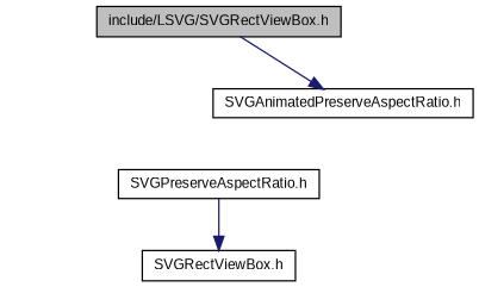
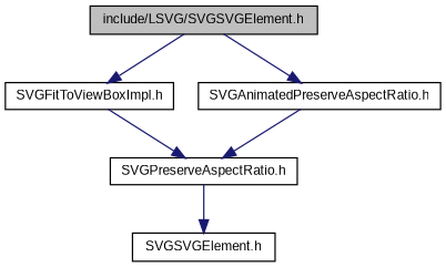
  digraph {
    fontname="Liberation Sans"
    node [color=black fillcolor=white fontname="Liberation Sans" fontsize=10 shape=record style=filled]
    edge [color=midnightblue fontname="Liberation Sans" fontsize=10 labelfontname=Helvetica labelfontsize=10 style=solid]
-   n1 [fillcolor=grey75 fontcolor=black height=0.2 label="include/LSVG/SVGRectViewBox.h" width=0.4]
+   n1 [fillcolor=grey75 fontcolor=black height=0.2 label="include/LSVG/SVGSVGElement.h" width=0.4]
+   n2 [height=0.2 label="SVGFitToViewBoxImpl.h" width=0.4]
    n3 [height=0.2 label="SVGAnimatedPreserveAspectRatio.h" width=0.4]
    n4 [height=0.2 label="SVGPreserveAspectRatio.h" width=0.4]
-   n5 [height=0.2 label="SVGRectViewBox.h" width=0.4]
+   n5 [height=0.2 label="SVGSVGElement.h" width=0.4]
+   n1 -> n2
    n1 -> n3
+   n2 -> n4
+   n3 -> n4
    n4 -> n5
  }
